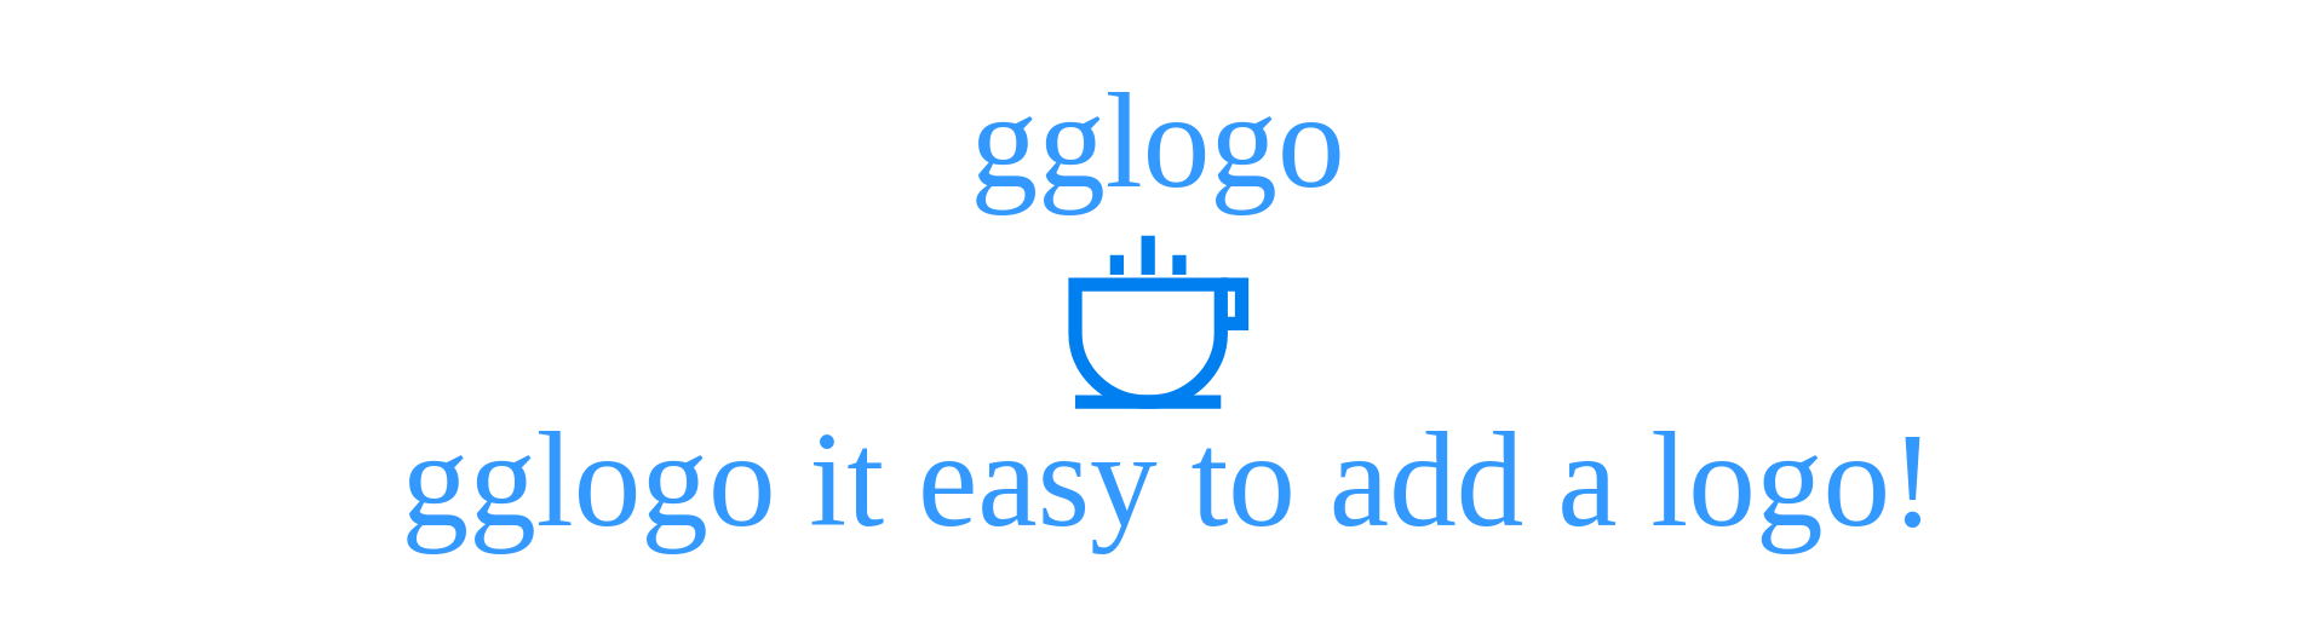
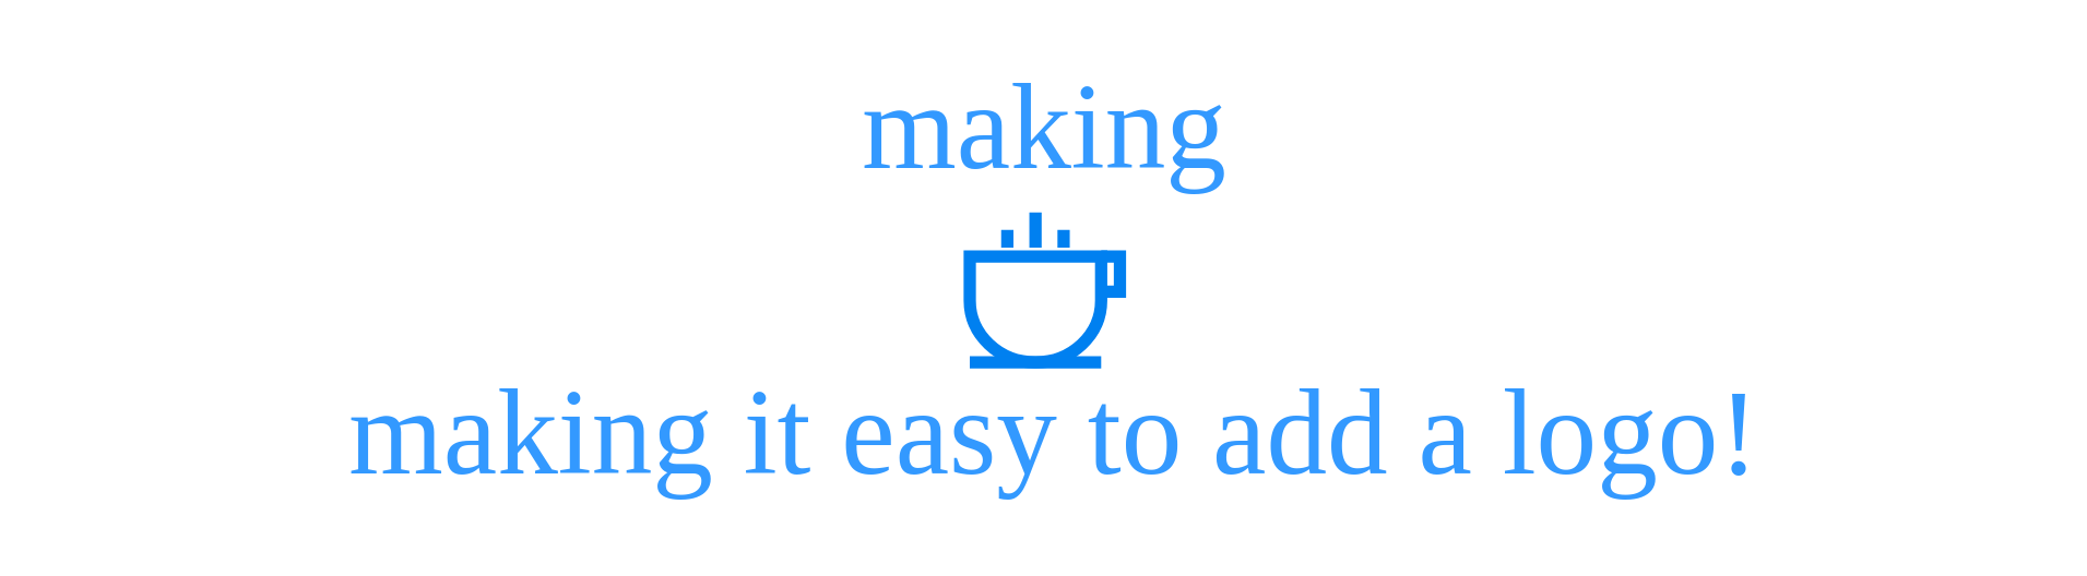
  <mxCell id="0" />
  <mxCell id="1" parent="0" />
  <mxCell id="2" value="" style="rounded=0;whiteSpace=wrap;html=1;fillColor=default;strokeColor=none;" vertex="1" parent="1"><mxGeometry x="20" y="20" width="1480" height="380" as="geometry" /></mxCell>
- <mxCell id="3" value="&lt;div style=&quot;&quot;&gt;&lt;font color=&quot;#3399ff&quot; style=&quot;font-size: 89px;&quot; data-font-src=&quot;https://fonts.googleapis.com/css?family=Gochi+Hand&quot; face=&quot;Gochi Hand&quot;&gt;gglogo&lt;/font&gt;&lt;/div&gt;" style="text;html=1;align=center;verticalAlign=middle;whiteSpace=wrap;rounded=0;" vertex="1" parent="1"><mxGeometry x="30" y="31" width="1470" height="124" as="geometry" /></mxCell>
- <mxCell id="4" value="&lt;div style=&quot;&quot;&gt;&lt;font color=&quot;#3399ff&quot; style=&quot;font-size: 89px;&quot; data-font-src=&quot;https://fonts.googleapis.com/css?family=Gochi+Hand&quot; face=&quot;Gochi Hand&quot;&gt;gglogo it easy to add a logo!&lt;/font&gt;&lt;/div&gt;" style="text;html=1;align=center;verticalAlign=middle;whiteSpace=wrap;rounded=0;" vertex="1" parent="1"><mxGeometry x="37" y="255" width="1470" height="124" as="geometry" /></mxCell>
+ <mxCell id="3" value="&lt;div style=&quot;&quot;&gt;&lt;font color=&quot;#3399ff&quot; style=&quot;font-size: 89px;&quot; data-font-src=&quot;https://fonts.googleapis.com/css?family=Gochi+Hand&quot; face=&quot;Gochi Hand&quot;&gt;making&lt;/font&gt;&lt;/div&gt;" style="text;html=1;align=center;verticalAlign=middle;whiteSpace=wrap;rounded=0;" vertex="1" parent="1"><mxGeometry x="30" y="31" width="1470" height="124" as="geometry" /></mxCell>
+ <mxCell id="4" value="&lt;div style=&quot;&quot;&gt;&lt;font color=&quot;#3399ff&quot; style=&quot;font-size: 89px;&quot; data-font-src=&quot;https://fonts.googleapis.com/css?family=Gochi+Hand&quot; face=&quot;Gochi Hand&quot;&gt;making it easy to add a logo!&lt;/font&gt;&lt;/div&gt;" style="text;html=1;align=center;verticalAlign=middle;whiteSpace=wrap;rounded=0;" vertex="1" parent="1"><mxGeometry x="37" y="255" width="1470" height="124" as="geometry" /></mxCell>
  <mxCell id="5" value="" style="shape=image;verticalLabelPosition=bottom;labelBackgroundColor=default;verticalAlign=top;aspect=fixed;imageAspect=0;image=https://www.resbank.co.za/content/dam/sarb/home/electronic-signature/sarb-logo-gold-01.jpg;" vertex="1" parent="1"><mxGeometry x="676.8" y="131" width="190.41" height="127.81" as="geometry" /></mxCell>
  <mxCell id="6" value="" style="html=1;verticalLabelPosition=bottom;align=center;labelBackgroundColor=#ffffff;verticalAlign=top;strokeWidth=9;strokeColor=#0080F0;shadow=0;dashed=0;shape=mxgraph.ios7.icons.cup;" vertex="1" parent="1"><mxGeometry x="710" y="155" width="110" height="110" as="geometry" /></mxCell>
